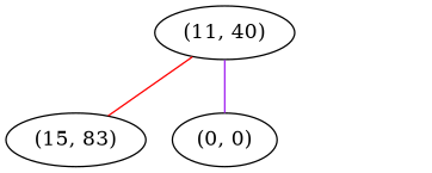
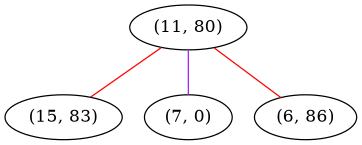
  graph {
    edge [color=red weight=1]
-   "(11, 80)" [label="(11, 40)"]
+   "(11, 80)"
    "(15, 83)"
-   "(0, 0)"
+   "(0, 0)" [label="(7, 0)"]
+   "(6, 86)"
    "(11, 80)" -- "(15, 83)"
    "(11, 80)" -- "(0, 0)" [color=purple weight=4]
+   "(11, 80)" -- "(6, 86)"
  }
